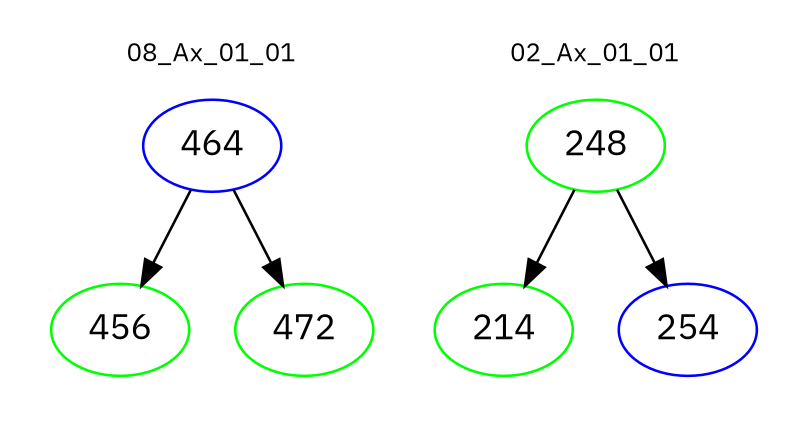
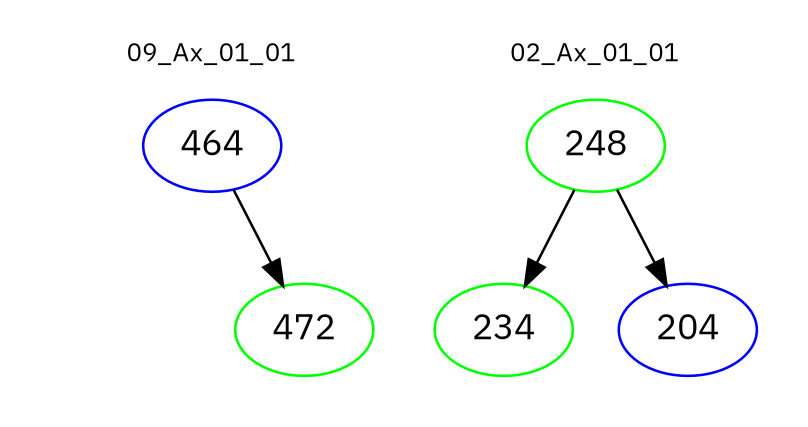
  digraph {
    fontname="IBM Plex Sans"
    node [color=green fontname="IBM Plex Sans"]
    edge [color=black fontname="IBM Plex Sans"]
    n1 [color=blue label=464]
-   n2 [label=456]
    n3 [label=472]
    n4 [label=248]
-   n5 [label=214]
-   n6 [color=blue label=254]
+   n5 [label=234]
+   n6 [color=blue label=204]
    subgraph cluster_1 {
      color=white
      fontsize=10
-     label="08_Ax_01_01"
+     label="09_Ax_01_01"
      n1
-     n2
      n3
    }
    subgraph cluster_2 {
      color=white
      fontsize=10
      label="02_Ax_01_01"
      n4
      n5
      n6
    }
-   n1 -> n2
    n1 -> n3
    n4 -> n5
    n4 -> n6
  }
